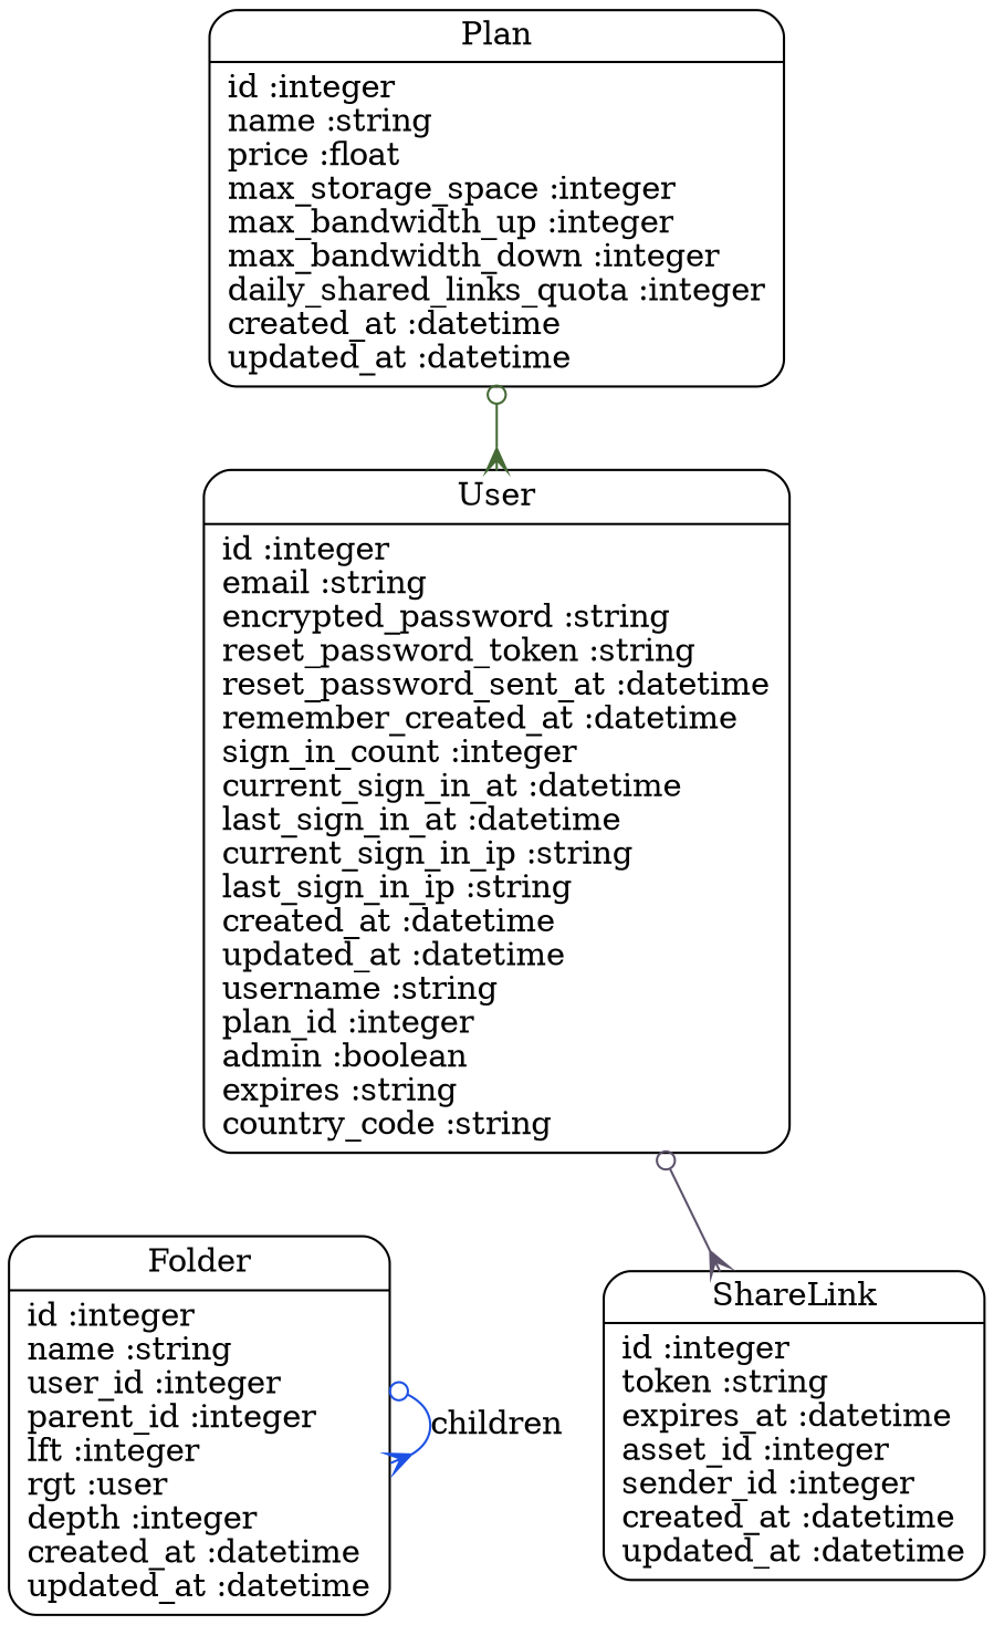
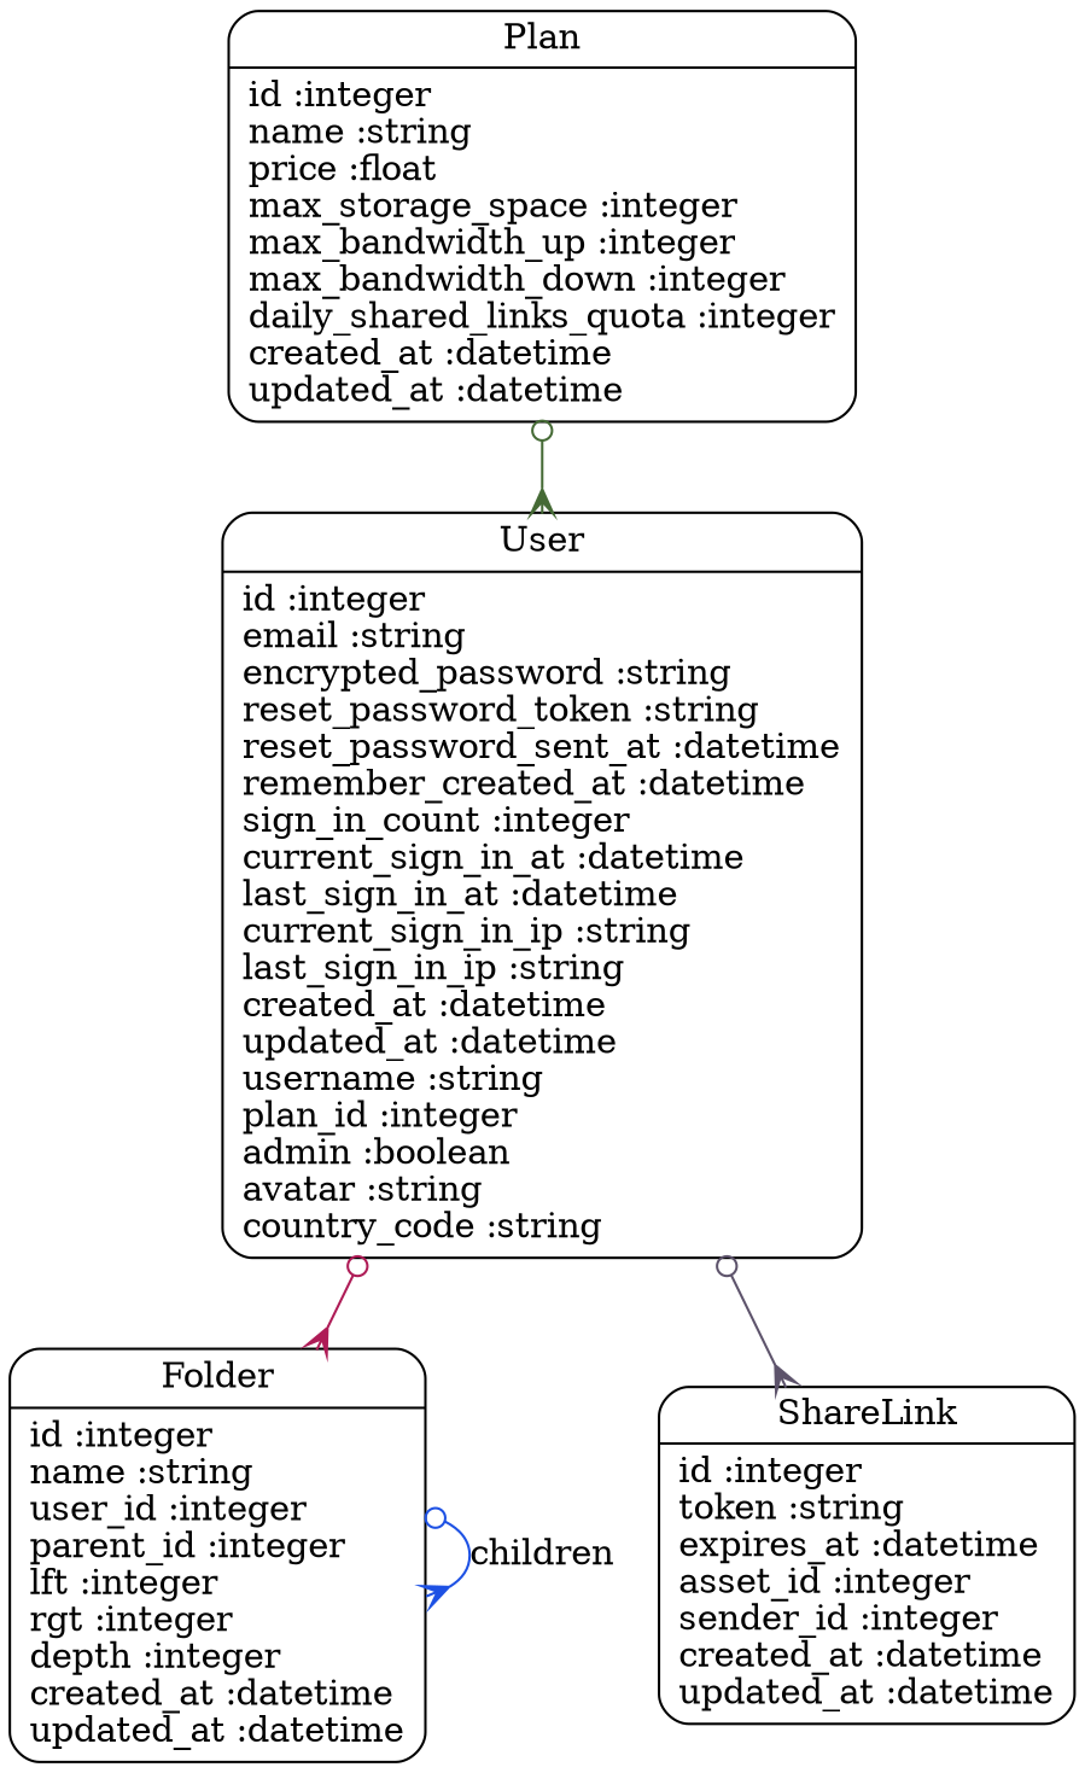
  digraph {
    splines=true
    node [shape=Mrecord]
    edge [arrowhead=crow arrowtail=odot dir=both]
-   n1 [label="{Folder|id :integer\lname :string\luser_id :integer\lparent_id :integer\llft :integer\lrgt :user\ldepth :integer\lcreated_at :datetime\lupdated_at :datetime\l}"]
+   n1 [label="{Folder|id :integer\lname :string\luser_id :integer\lparent_id :integer\llft :integer\lrgt :integer\ldepth :integer\lcreated_at :datetime\lupdated_at :datetime\l}"]
    n2 [label="{Plan|id :integer\lname :string\lprice :float\lmax_storage_space :integer\lmax_bandwidth_up :integer\lmax_bandwidth_down :integer\ldaily_shared_links_quota :integer\lcreated_at :datetime\lupdated_at :datetime\l}"]
-   n3 [label="{User|id :integer\lemail :string\lencrypted_password :string\lreset_password_token :string\lreset_password_sent_at :datetime\lremember_created_at :datetime\lsign_in_count :integer\lcurrent_sign_in_at :datetime\llast_sign_in_at :datetime\lcurrent_sign_in_ip :string\llast_sign_in_ip :string\lcreated_at :datetime\lupdated_at :datetime\lusername :string\lplan_id :integer\ladmin :boolean\lexpires :string\lcountry_code :string\l}"]
+   n3 [label="{User|id :integer\lemail :string\lencrypted_password :string\lreset_password_token :string\lreset_password_sent_at :datetime\lremember_created_at :datetime\lsign_in_count :integer\lcurrent_sign_in_at :datetime\llast_sign_in_at :datetime\lcurrent_sign_in_ip :string\llast_sign_in_ip :string\lcreated_at :datetime\lupdated_at :datetime\lusername :string\lplan_id :integer\ladmin :boolean\lavatar :string\lcountry_code :string\l}"]
    n4 [label="{ShareLink|id :integer\ltoken :string\lexpires_at :datetime\lasset_id :integer\lsender_id :integer\lcreated_at :datetime\lupdated_at :datetime\l}"]
    n1 -> n1 [color="#1D51E4" label=children]
    n2 -> n3 [color="#456A35"]
+   n3 -> n1 [color="#AE1B56"]
    n3 -> n4 [color="#5D536B"]
  }
